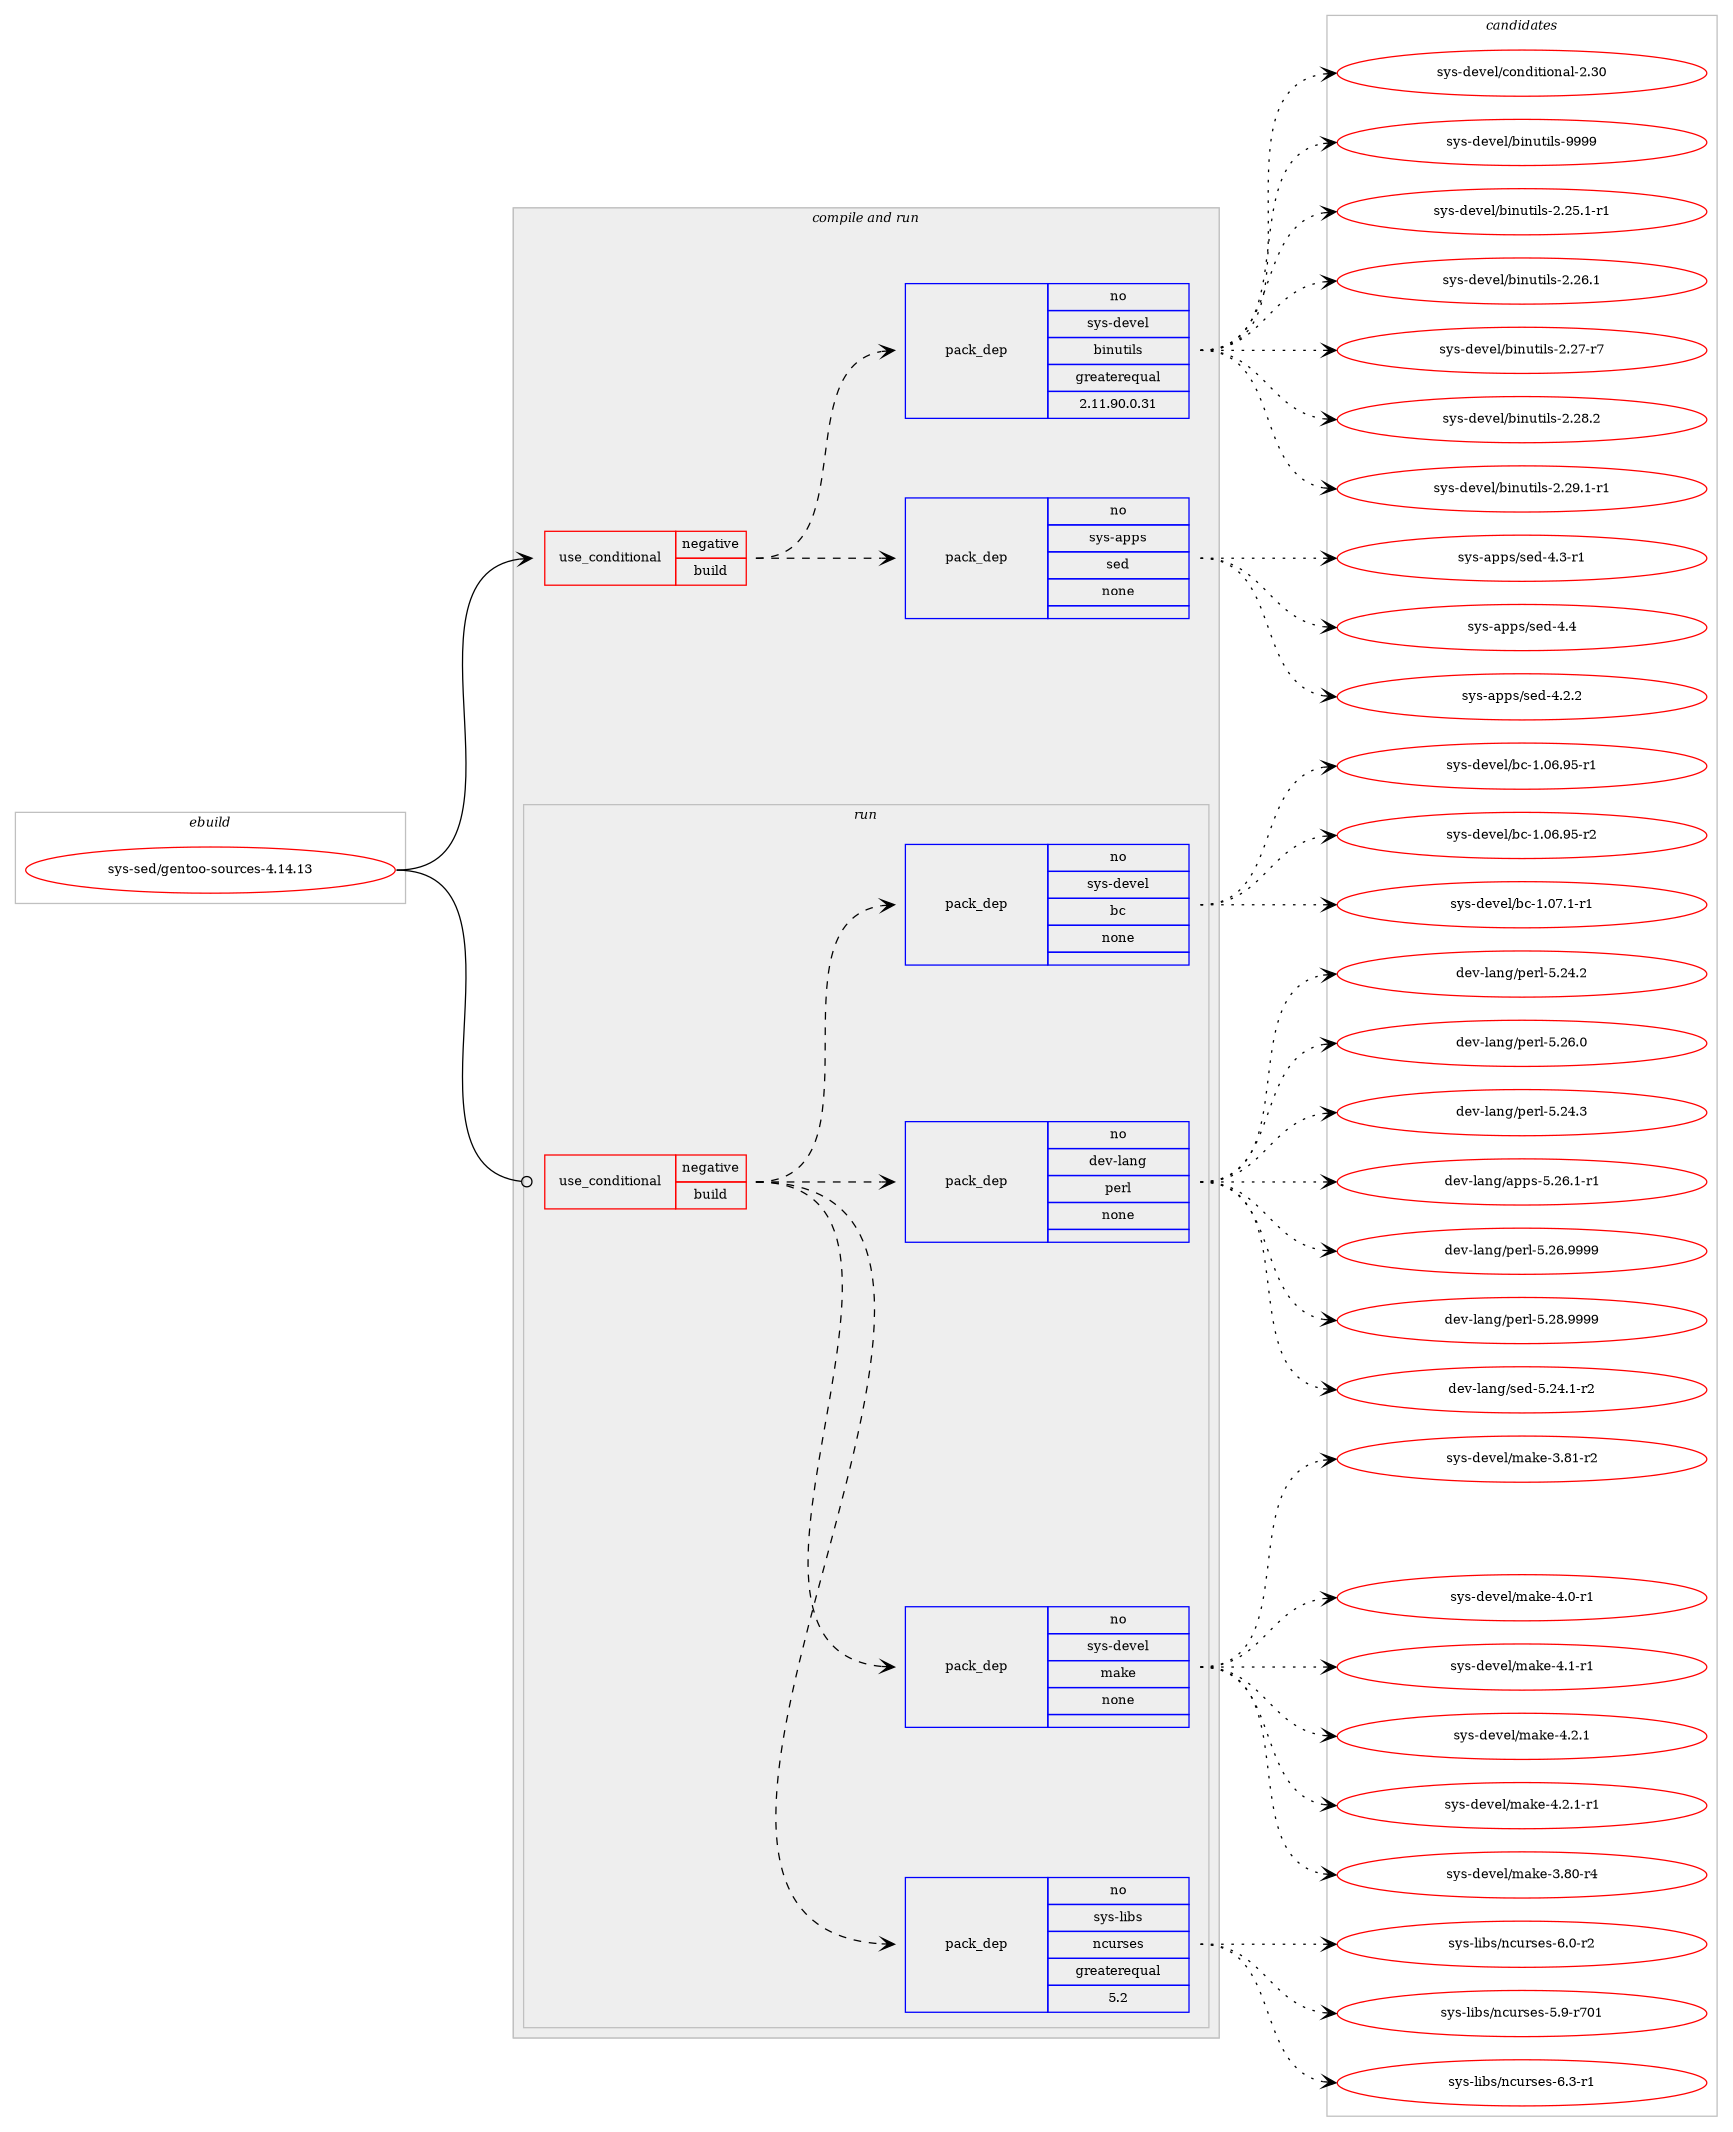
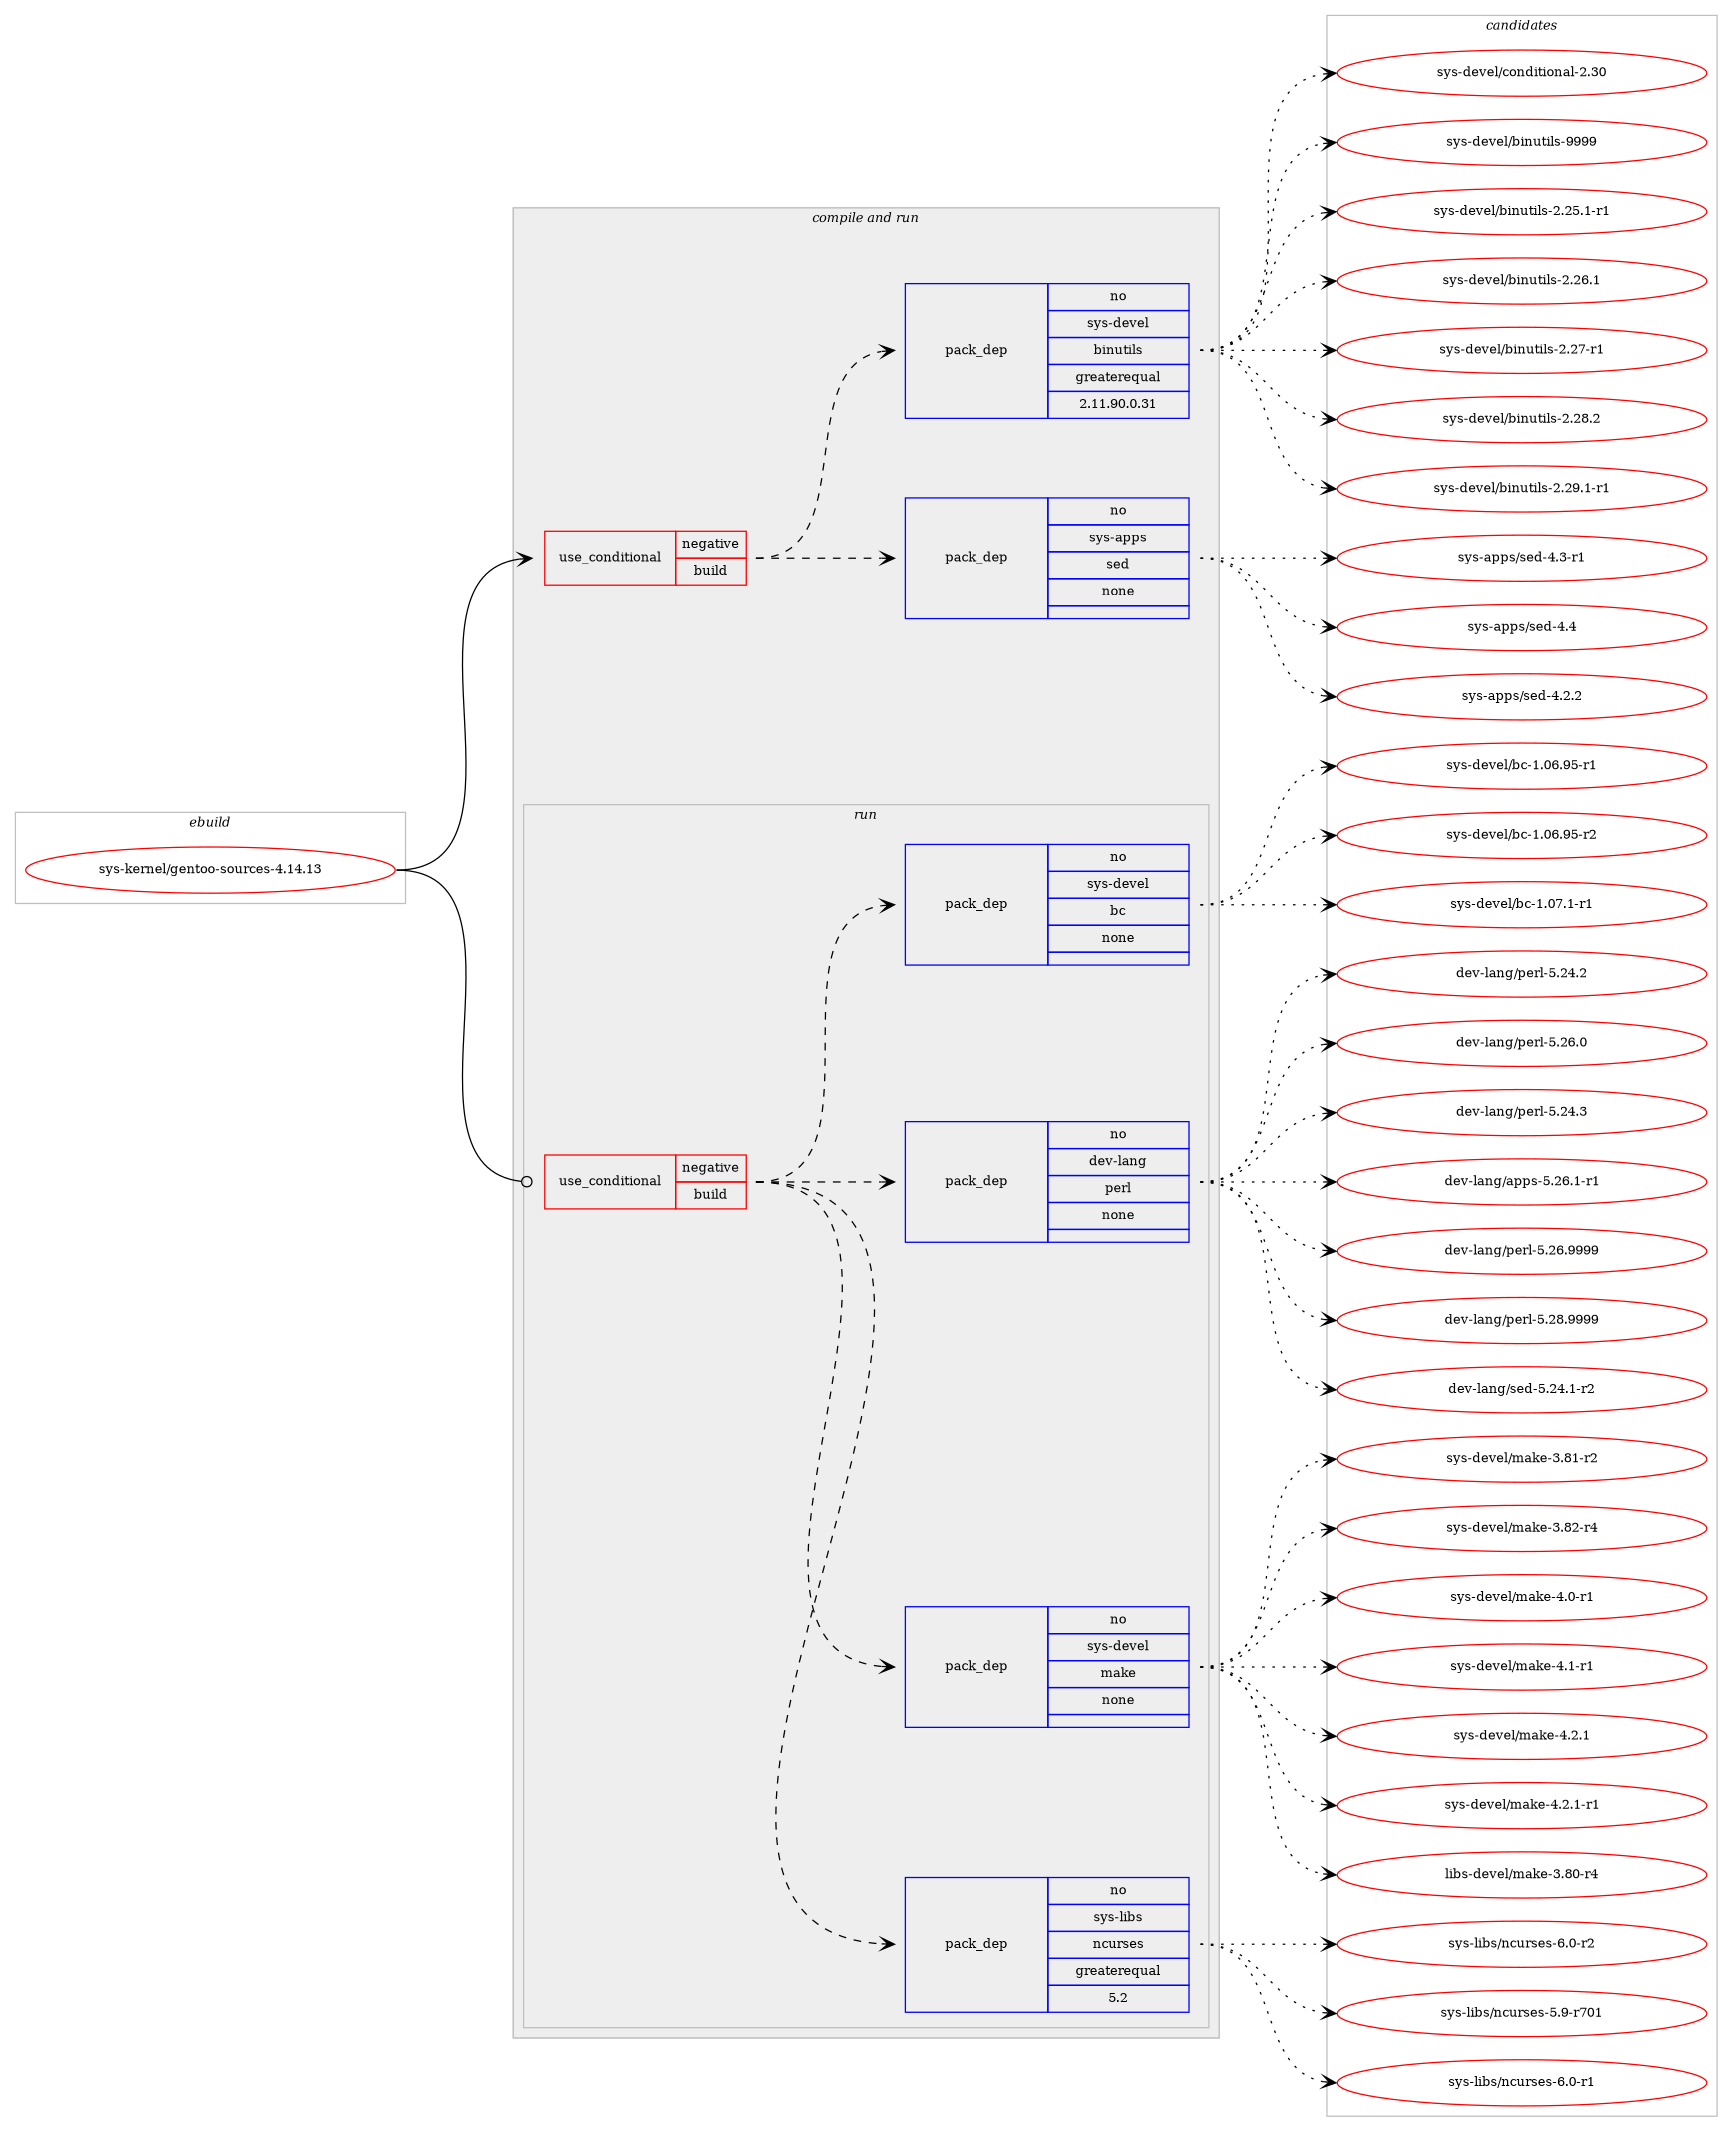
  digraph {
    compound=true
    concentrate=true
    fontname="DejaVu Serif"
    fontsize=10
    newrank=true
    rankdir=LR
    ranksep=1.5
    node [color=red fontname="DejaVu Serif" fontsize=10]
    edge [arrowhead=vee fontname="DejaVu Serif" headport=w style=dotted tailport=e weight=100]
-   n1 [label="sys-sed/gentoo-sources-4.14.13" width=4]
+   n1 [label="sys-kernel/gentoo-sources-4.14.13" width=4]
    n2 [color=blue label=<<TABLE BORDER="0" CELLBORDER="1" CELLSPACING="0" CELLPADDING="4" WIDTH="220"><TR><TD ROWSPAN="6" CELLPADDING="30">pack_dep</TD></TR><TR><TD WIDTH="110">no</TD></TR><TR><TD>sys-apps</TD></TR><TR><TD>sed</TD></TR><TR><TD>none</TD></TR><TR><TD></TD></TR></TABLE>> shape=none]
    n3 [color=blue label=<<TABLE BORDER="0" CELLBORDER="1" CELLSPACING="0" CELLPADDING="4" WIDTH="220"><TR><TD ROWSPAN="6" CELLPADDING="30">pack_dep</TD></TR><TR><TD WIDTH="110">no</TD></TR><TR><TD>sys-devel</TD></TR><TR><TD>binutils</TD></TR><TR><TD>greaterequal</TD></TR><TR><TD>2.11.90.0.31</TD></TR></TABLE>> shape=none]
    n4 [label=<<TABLE BORDER="0" CELLBORDER="1" CELLSPACING="0" CELLPADDING="4"><TR><TD ROWSPAN="3" CELLPADDING="10">use_conditional</TD></TR><TR><TD>negative</TD></TR><TR><TD>build</TD></TR></TABLE>> shape=none]
    n5 [color=blue label=<<TABLE BORDER="0" CELLBORDER="1" CELLSPACING="0" CELLPADDING="4" WIDTH="220"><TR><TD ROWSPAN="6" CELLPADDING="30">pack_dep</TD></TR><TR><TD WIDTH="110">no</TD></TR><TR><TD>sys-libs</TD></TR><TR><TD>ncurses</TD></TR><TR><TD>greaterequal</TD></TR><TR><TD>5.2</TD></TR></TABLE>> shape=none]
    n6 [color=blue label=<<TABLE BORDER="0" CELLBORDER="1" CELLSPACING="0" CELLPADDING="4" WIDTH="220"><TR><TD ROWSPAN="6" CELLPADDING="30">pack_dep</TD></TR><TR><TD WIDTH="110">no</TD></TR><TR><TD>sys-devel</TD></TR><TR><TD>make</TD></TR><TR><TD>none</TD></TR><TR><TD></TD></TR></TABLE>> shape=none]
    n7 [color=blue label=<<TABLE BORDER="0" CELLBORDER="1" CELLSPACING="0" CELLPADDING="4" WIDTH="220"><TR><TD ROWSPAN="6" CELLPADDING="30">pack_dep</TD></TR><TR><TD WIDTH="110">no</TD></TR><TR><TD>dev-lang</TD></TR><TR><TD>perl</TD></TR><TR><TD>none</TD></TR><TR><TD></TD></TR></TABLE>> shape=none]
    n8 [color=blue label=<<TABLE BORDER="0" CELLBORDER="1" CELLSPACING="0" CELLPADDING="4" WIDTH="220"><TR><TD ROWSPAN="6" CELLPADDING="30">pack_dep</TD></TR><TR><TD WIDTH="110">no</TD></TR><TR><TD>sys-devel</TD></TR><TR><TD>bc</TD></TR><TR><TD>none</TD></TR><TR><TD></TD></TR></TABLE>> shape=none]
    n9 [label=<<TABLE BORDER="0" CELLBORDER="1" CELLSPACING="0" CELLPADDING="4"><TR><TD ROWSPAN="3" CELLPADDING="10">use_conditional</TD></TR><TR><TD>negative</TD></TR><TR><TD>build</TD></TR></TABLE>> shape=none]
    n10 [label="sys-apps/sed-4.2.2" width=4]
    n11 [label="sys-apps/sed-4.3-r1" width=4]
    n12 [label="sys-apps/sed-4.4" width=4]
    n13 [label="sys-devel/binutils-2.25.1-r1" width=4]
    n14 [label="sys-devel/binutils-2.26.1" width=4]
-   n15 [label="sys-devel/binutils-2.27-r7" width=4]
+   n15 [label="sys-devel/binutils-2.27-r1" width=4]
    n16 [label="sys-devel/binutils-2.28.2" width=4]
    n17 [label="sys-devel/binutils-2.29.1-r1" width=4]
    n18 [label="sys-devel/conditional-2.30" width=4]
    n19 [label="sys-devel/binutils-9999" width=4]
    n20 [label="sys-libs/ncurses-5.9-r701" width=4]
-   n21 [label="sys-libs/ncurses-6.3-r1" width=4]
+   n21 [label="sys-libs/ncurses-6.0-r1" width=4]
    n22 [label="sys-libs/ncurses-6.0-r2" width=4]
-   n23 [label="sys-devel/make-3.80-r4" width=4]
+   n23 [label="libs-devel/make-3.80-r4" width=4]
    n24 [label="sys-devel/make-3.81-r2" width=4]
+   n25 [label="sys-devel/make-3.82-r4" width=4]
    n26 [label="sys-devel/make-4.0-r1" width=4]
    n27 [label="sys-devel/make-4.1-r1" width=4]
    n28 [label="sys-devel/make-4.2.1" width=4]
    n29 [label="sys-devel/make-4.2.1-r1" width=4]
    n30 [label="dev-lang/sed-5.24.1-r2" width=4]
    n31 [label="dev-lang/perl-5.24.2" width=4]
    n32 [label="dev-lang/perl-5.26.0" width=4]
    n33 [label="dev-lang/perl-5.24.3" width=4]
    n34 [label="dev-lang/apps-5.26.1-r1" width=4]
    n35 [label="dev-lang/perl-5.26.9999" width=4]
    n36 [label="dev-lang/perl-5.28.9999" width=4]
    n37 [label="sys-devel/bc-1.06.95-r1" width=4]
    n38 [label="sys-devel/bc-1.06.95-r2" width=4]
    n39 [label="sys-devel/bc-1.07.1-r1" width=4]
    subgraph cluster_1 {
      color=gray
      label=<<i>ebuild</i>>
      rank=same
      n1
    }
    subgraph cluster_2 {
      color=gray
      label=<<i>dependencies</i>>
      subgraph cluster_3 {
        color=gray
        fillcolor="#eeeeee"
        label=<<i>compile</i>>
        style=filled
        subgraph sub_4 {
          color=gray
          fillcolor="#eeeeee"
          label=<<i>compile</i>>
          style=filled
          n4
          subgraph sub_5 {
            color=gray
            fillcolor="#eeeeee"
            label=<<i>compile</i>>
            style=filled
            n2
          }
          subgraph sub_6 {
            color=gray
            fillcolor="#eeeeee"
            label=<<i>compile</i>>
            style=filled
            n3
          }
        }
      }
      subgraph cluster_7 {
        color=gray
        fillcolor="#eeeeee"
        label=<<i>compile and run</i>>
        style=filled
      }
      subgraph cluster_8 {
        color=gray
        fillcolor="#eeeeee"
        label=<<i>run</i>>
        style=filled
        subgraph sub_9 {
          color=gray
          fillcolor="#eeeeee"
          label=<<i>run</i>>
          style=filled
          n9
          subgraph sub_10 {
            color=gray
            fillcolor="#eeeeee"
            label=<<i>run</i>>
            style=filled
            n5
          }
          subgraph sub_11 {
            color=gray
            fillcolor="#eeeeee"
            label=<<i>run</i>>
            style=filled
            n6
          }
          subgraph sub_12 {
            color=gray
            fillcolor="#eeeeee"
            label=<<i>run</i>>
            style=filled
            n7
          }
          subgraph sub_13 {
            color=gray
            fillcolor="#eeeeee"
            label=<<i>run</i>>
            style=filled
            n8
          }
        }
      }
    }
    subgraph cluster_14 {
      color=gray
      label=<<i>candidates</i>>
      rank=same
      subgraph sub_15 {
        color=black
        label=<<i>candidates</i>>
        nodesep=1
        rank=same
        n10
        n11
        n12
      }
      subgraph sub_16 {
        color=black
        label=<<i>candidates</i>>
        nodesep=1
        rank=same
        n13
        n14
        n15
        n16
        n17
        n18
        n19
      }
      subgraph sub_17 {
        color=black
        label=<<i>candidates</i>>
        nodesep=1
        rank=same
        n20
        n21
        n22
      }
      subgraph sub_18 {
        color=black
        label=<<i>candidates</i>>
        nodesep=1
        rank=same
        n23
        n24
+       n25
        n26
        n27
        n28
        n29
      }
      subgraph sub_19 {
        color=black
        label=<<i>candidates</i>>
        nodesep=1
        rank=same
        n30
        n31
        n32
        n33
        n34
        n35
        n36
      }
      subgraph sub_20 {
        color=black
        label=<<i>candidates</i>>
        nodesep=1
        rank=same
        n37
        n38
        n39
      }
    }
    n1 -> n4 [style=solid weight=20]
    n1 -> n9 [arrowhead=odot style=solid weight=20]
    n2 -> n10
    n2 -> n11
    n2 -> n12
    n3 -> n13
    n3 -> n14
    n3 -> n15
    n3 -> n16
    n3 -> n17
    n3 -> n18
    n3 -> n19
    n4 -> n2 [style=dashed weight=20]
    n4 -> n3 [style=dashed weight=20]
    n5 -> n20
    n5 -> n21
    n5 -> n22
    n6 -> n23
    n6 -> n24
+   n6 -> n25
    n6 -> n26
    n6 -> n27
    n6 -> n28
    n6 -> n29
    n7 -> n30
    n7 -> n31
    n7 -> n32
    n7 -> n33
    n7 -> n34
    n7 -> n35
    n7 -> n36
    n8 -> n37
    n8 -> n38
    n8 -> n39
    n9 -> n5 [style=dashed weight=20]
    n9 -> n6 [style=dashed weight=20]
    n9 -> n7 [style=dashed weight=20]
    n9 -> n8 [style=dashed weight=20]
  }
